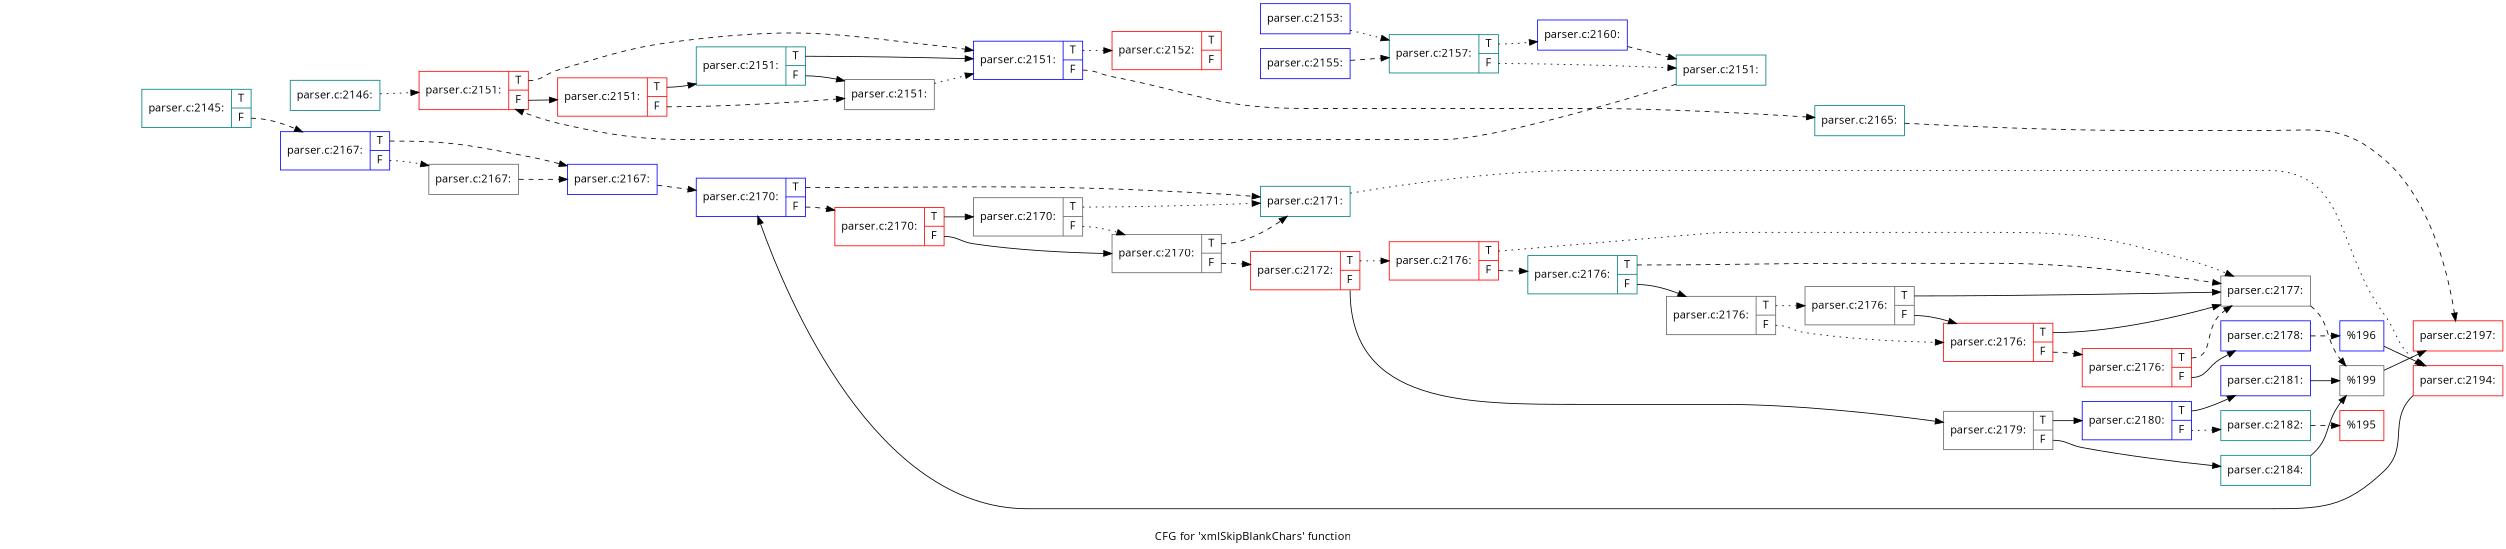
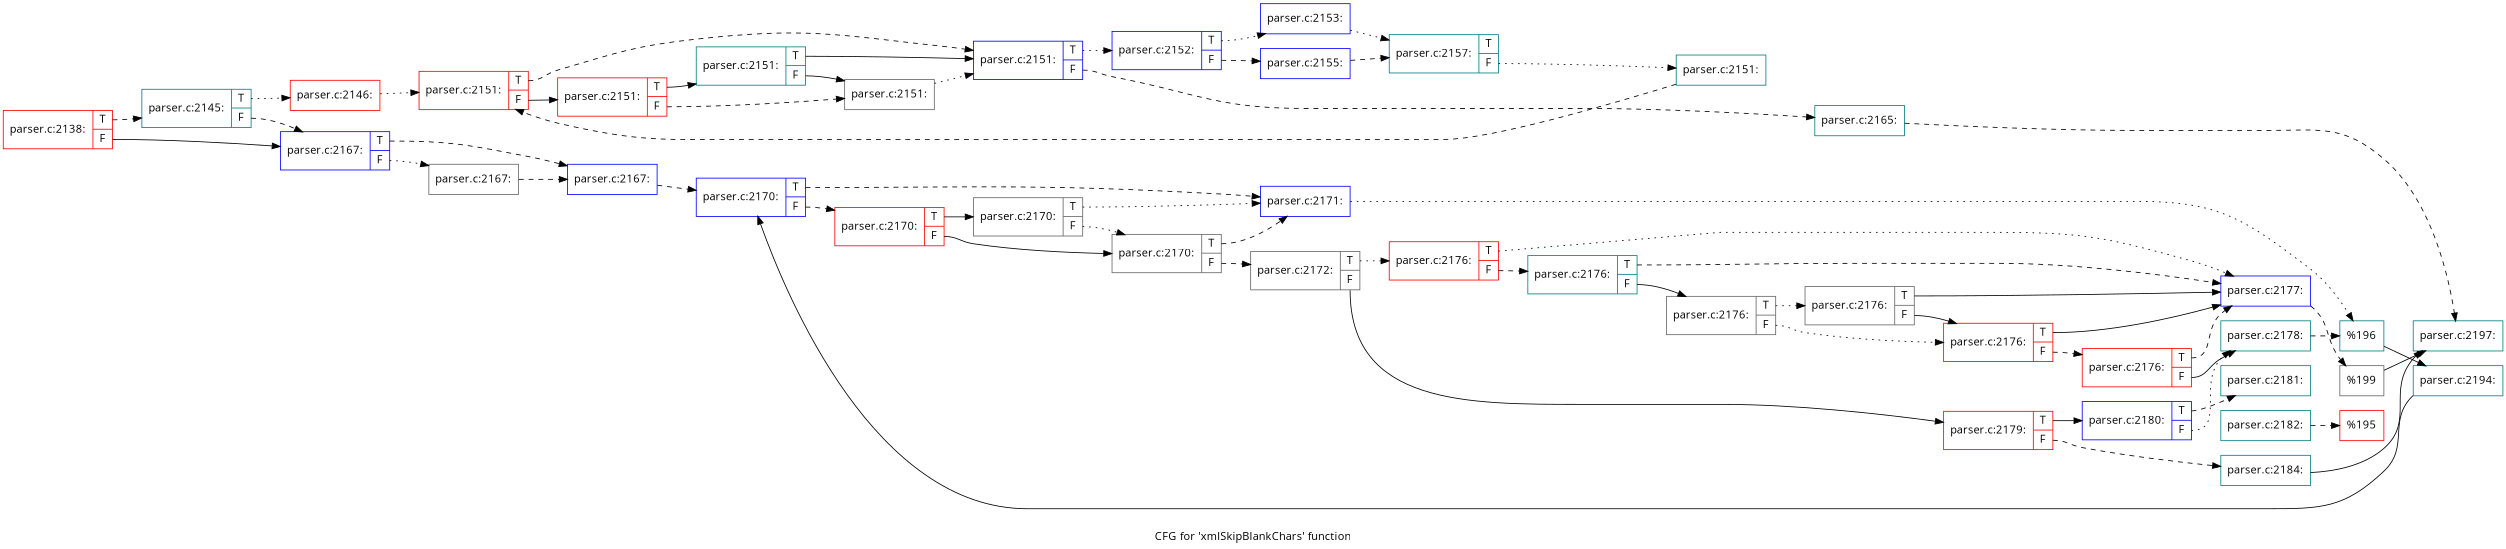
  digraph {
    fontname="Open Sans"
    label="CFG for 'xmlSkipBlankChars' function"
    rankdir=LR
    node [color=red fontname="Open Sans" shape=record]
    edge [fontname="Open Sans" style=dashed tailport=s0]
+   n1 [label="{parser.c:2138:|{<s0>T|<s1>F}}"]
    n2 [color=teal label="{parser.c:2145:|{<s0>T|<s1>F}}"]
    n3 [color=blue label="{parser.c:2167:|{<s0>T|<s1>F}}"]
-   n4 [color=teal label="{parser.c:2146:}"]
+   n4 [label="{parser.c:2146:}"]
    n5 [color=blue label="{parser.c:2167:}"]
    n6 [color=gray40 label="{parser.c:2167:}"]
    n7 [label="{parser.c:2151:|{<s0>T|<s1>F}}"]
    n8 [color=blue label="{parser.c:2170:|{<s0>T|<s1>F}}"]
    n9 [color=blue label="{parser.c:2151:|{<s0>T|<s1>F}}"]
    n10 [label="{parser.c:2151:|{<s0>T|<s1>F}}"]
-   n11 [label="{parser.c:2152:|{<s0>T|<s1>F}}"]
+   n11 [color=blue label="{parser.c:2152:|{<s0>T|<s1>F}}"]
    n12 [color=teal label="{parser.c:2165:}"]
    n13 [color=teal label="{parser.c:2151:|{<s0>T|<s1>F}}"]
    n14 [color=gray40 label="{parser.c:2151:}"]
    n15 [color=blue label="{parser.c:2153:}"]
    n16 [color=blue label="{parser.c:2155:}"]
-   n17 [label="{parser.c:2197:}"]
+   n17 [color=teal label="{parser.c:2197:}"]
    n18 [color=teal label="{parser.c:2157:|{<s0>T|<s1>F}}"]
-   n19 [color=blue label="{parser.c:2160:}"]
    n20 [color=teal label="{parser.c:2151:}"]
-   n21 [color=teal label="{parser.c:2171:}"]
+   n21 [color=blue label="{parser.c:2171:}"]
    n22 [label="{parser.c:2170:|{<s0>T|<s1>F}}"]
-   n23 [label="{parser.c:2194:}"]
+   n23 [color=teal label="{parser.c:2194:}"]
    n24 [color=gray40 label="{parser.c:2170:|{<s0>T|<s1>F}}"]
    n25 [color=gray40 label="{parser.c:2170:|{<s0>T|<s1>F}}"]
-   n26 [label="{parser.c:2172:|{<s0>T|<s1>F}}"]
+   n26 [color=gray40 label="{parser.c:2172:|{<s0>T|<s1>F}}"]
    n27 [label="{parser.c:2176:|{<s0>T|<s1>F}}"]
-   n28 [color=gray40 label="{parser.c:2179:|{<s0>T|<s1>F}}"]
-   n29 [color=gray40 label="{parser.c:2177:}"]
+   n28 [label="{parser.c:2179:|{<s0>T|<s1>F}}"]
+   n29 [color=blue label="{parser.c:2177:}"]
    n30 [color=teal label="{parser.c:2176:|{<s0>T|<s1>F}}"]
    n31 [color=blue label="{parser.c:2180:|{<s0>T|<s1>F}}"]
    n32 [color=teal label="{parser.c:2184:}"]
    n33 [color=gray40 label="{%199}"]
    n34 [color=gray40 label="{parser.c:2176:|{<s0>T|<s1>F}}"]
-   n35 [color=blue label="{parser.c:2181:}"]
+   n35 [color=teal label="{parser.c:2181:}"]
    n36 [color=teal label="{parser.c:2182:}"]
    n37 [color=gray40 label="{parser.c:2176:|{<s0>T|<s1>F}}"]
    n38 [label="{parser.c:2176:|{<s0>T|<s1>F}}"]
    n39 [label="{parser.c:2176:|{<s0>T|<s1>F}}"]
-   n40 [color=blue label="{parser.c:2178:}"]
-   n41 [color=blue label="{%196}"]
+   n40 [color=teal label="{parser.c:2178:}"]
+   n41 [color=teal label="{%196}"]
    n42 [label="{%195}"]
+   n1 -> n2
+   n1 -> n3 [style=solid tailport=s1]
    n2 -> n3 [tailport=s1]
+   n2 -> n4 [style=dotted]
    n3 -> n5
    n3 -> n6 [style=dotted tailport=s1]
    n4 -> n7 [style=dotted]
    n5 -> n8
    n6 -> n5
    n7 -> n9
    n7 -> n10 [style=solid tailport=s1]
    n8 -> n21
    n8 -> n22 [tailport=s1]
    n9 -> n11 [style=dotted]
    n9 -> n12 [tailport=s1]
    n10 -> n13 [style=solid]
    n10 -> n14 [tailport=s1]
+   n11 -> n15 [style=dotted]
+   n11 -> n16 [tailport=s1]
    n12 -> n17
    n13 -> n9 [style=solid]
    n13 -> n14 [style=solid tailport=s1]
    n14 -> n9 [style=dotted]
    n15 -> n18 [style=dotted]
    n16 -> n18
-   n18 -> n19 [style=dotted]
    n18 -> n20 [style=dotted tailport=s1]
-   n19 -> n20
    n20 -> n7
-   n21 -> n23 [style=dotted]
+   n21 -> n41 [style=dotted]
    n22 -> n24 [style=solid]
    n22 -> n25 [style=solid tailport=s1]
    n23 -> n8 [style=solid]
    n24 -> n21 [style=dotted]
    n24 -> n25 [style=dotted tailport=s1]
    n25 -> n21
    n25 -> n26 [tailport=s1]
    n26 -> n27 [style=dotted]
    n26 -> n28 [style=solid tailport=s1]
    n27 -> n29 [style=dotted]
    n27 -> n30 [tailport=s1]
    n28 -> n31 [style=solid]
-   n28 -> n32 [style=solid tailport=s1]
+   n28 -> n32 [tailport=s1]
    n29 -> n33
    n30 -> n29
    n30 -> n34 [style=solid tailport=s1]
-   n31 -> n35 [style=solid]
-   n31 -> n36 [style=dotted tailport=s1]
-   n32 -> n33 [style=solid]
+   n31 -> n35
+   n31 -> n40 [style=dotted tailport=s1]
+   n32 -> n17 [style=solid]
    n33 -> n17 [style=solid]
    n34 -> n37 [style=dotted]
    n34 -> n38 [style=dotted tailport=s1]
-   n35 -> n33 [style=solid]
    n36 -> n42
    n37 -> n29 [style=solid]
    n37 -> n38 [style=solid tailport=s1]
    n38 -> n29 [style=solid]
    n38 -> n39 [tailport=s1]
    n39 -> n29
    n39 -> n40 [style=solid tailport=s1]
    n40 -> n41
    n41 -> n23 [style=solid]
  }
